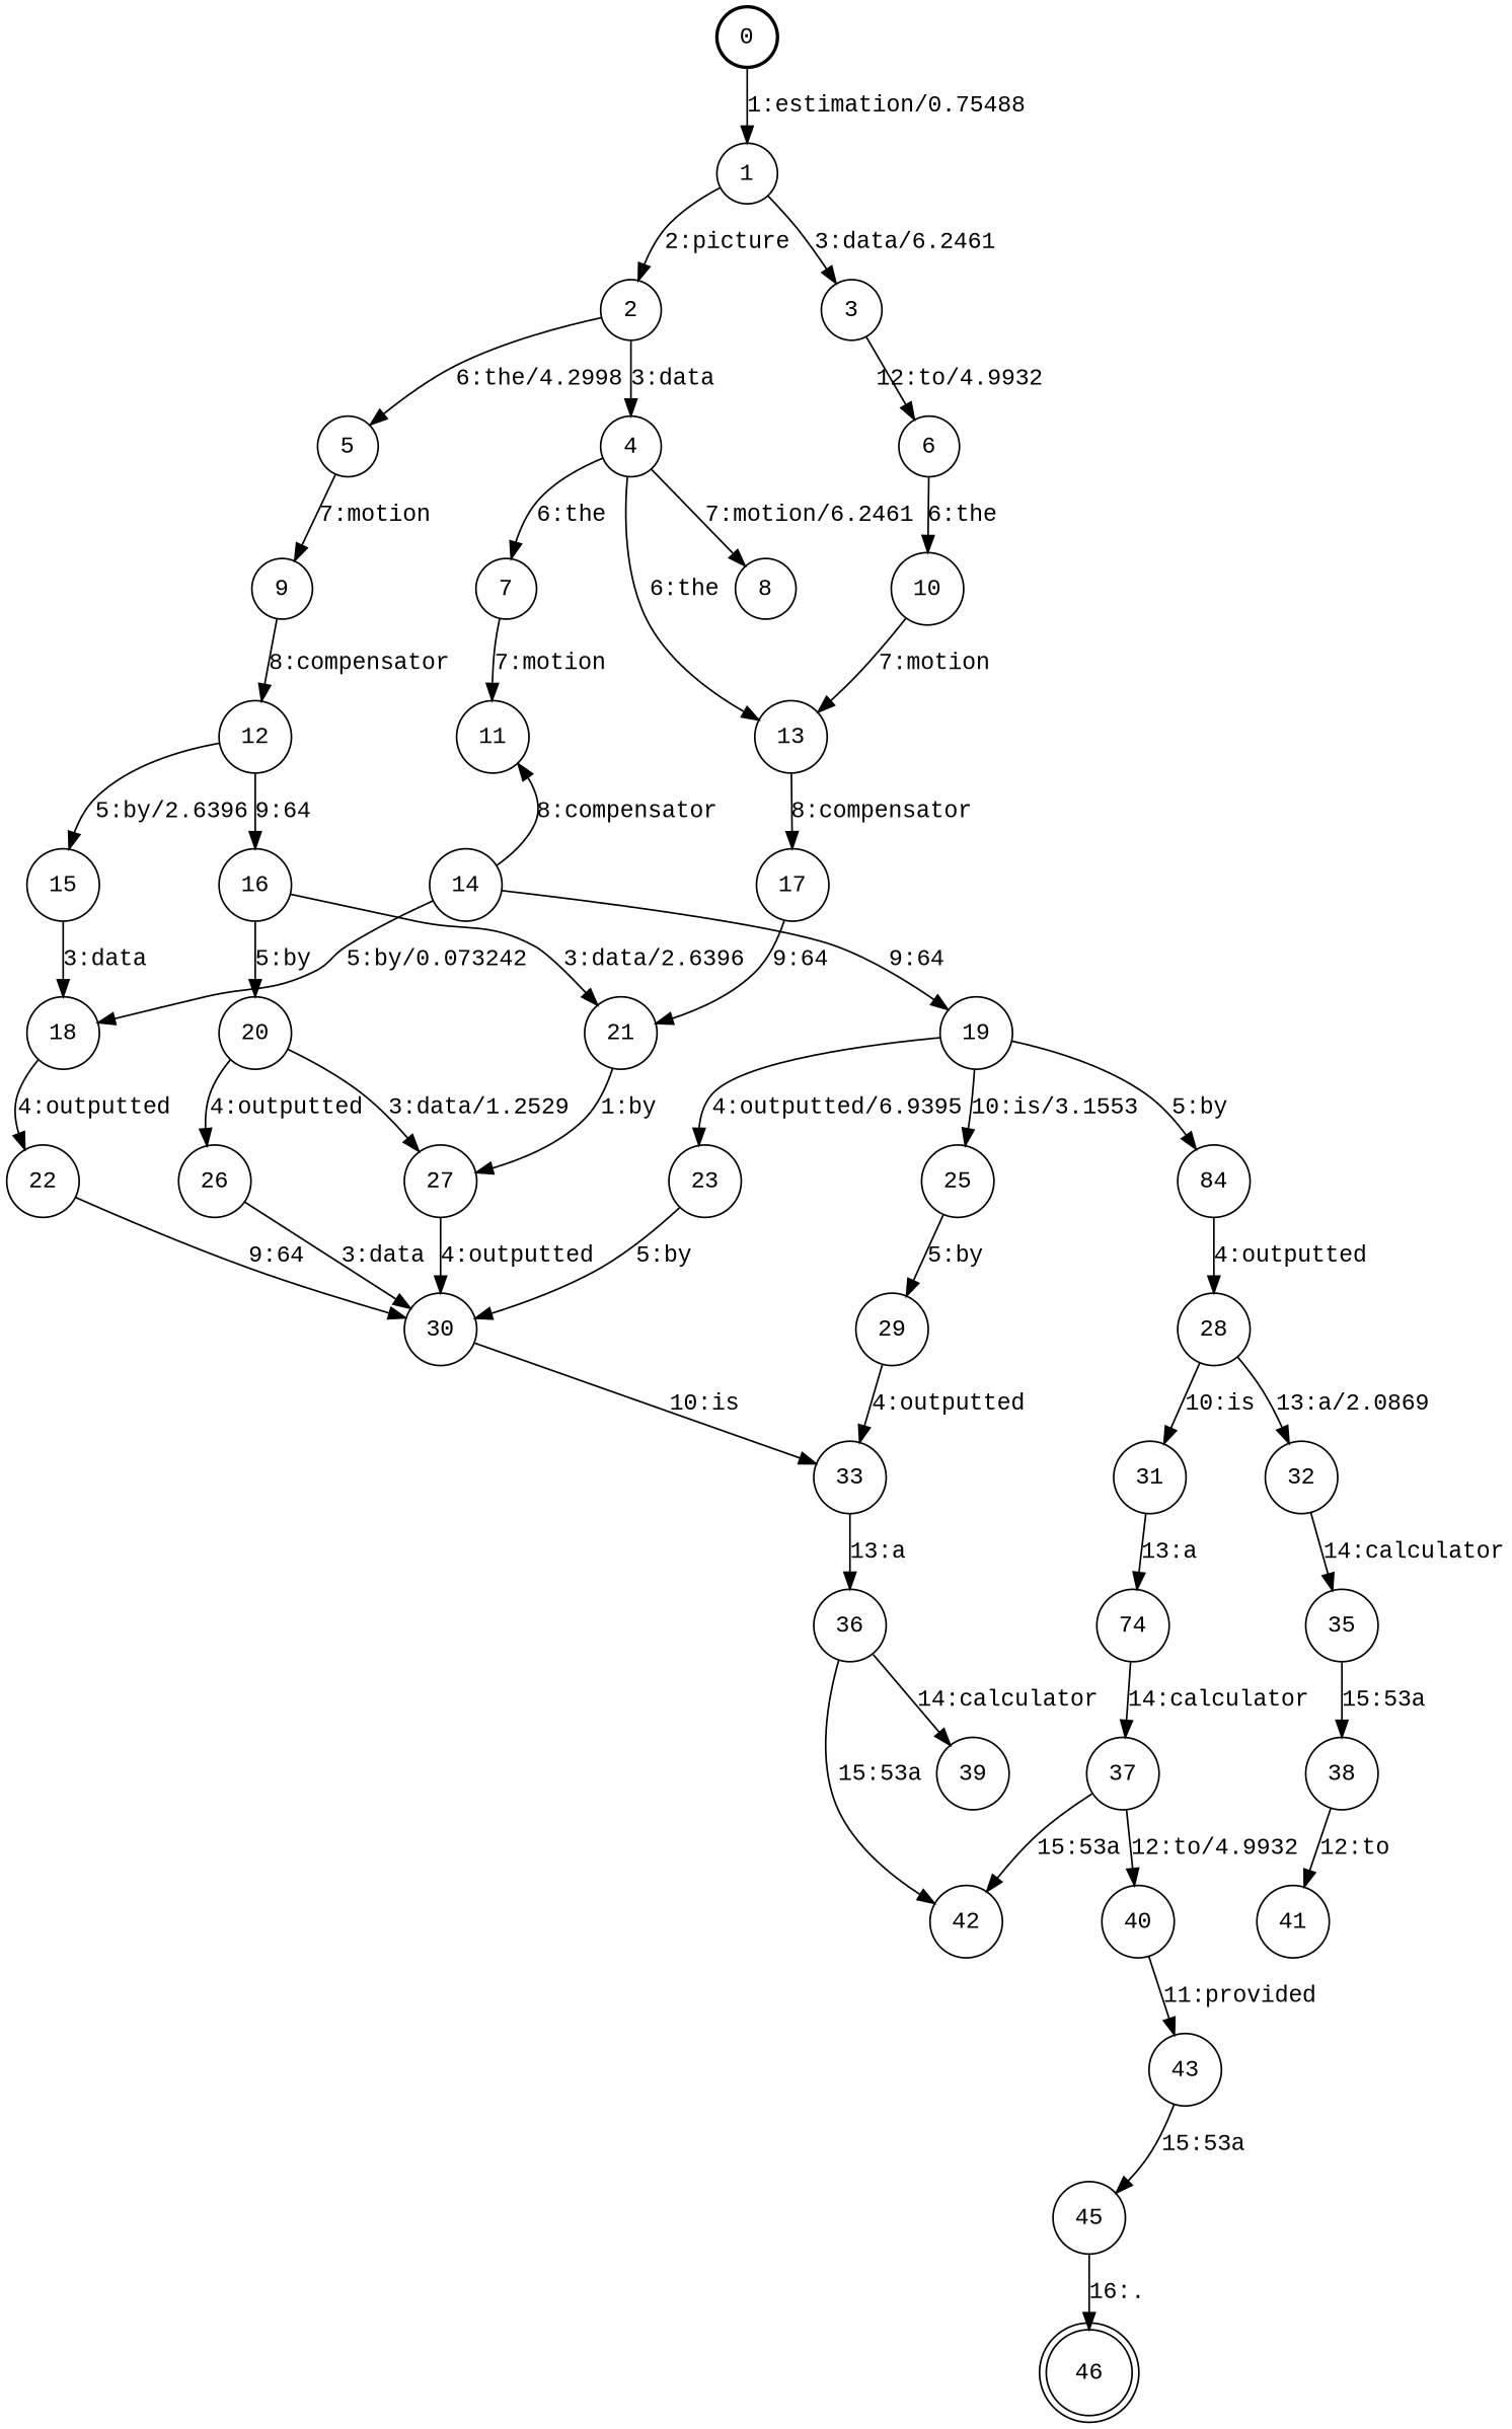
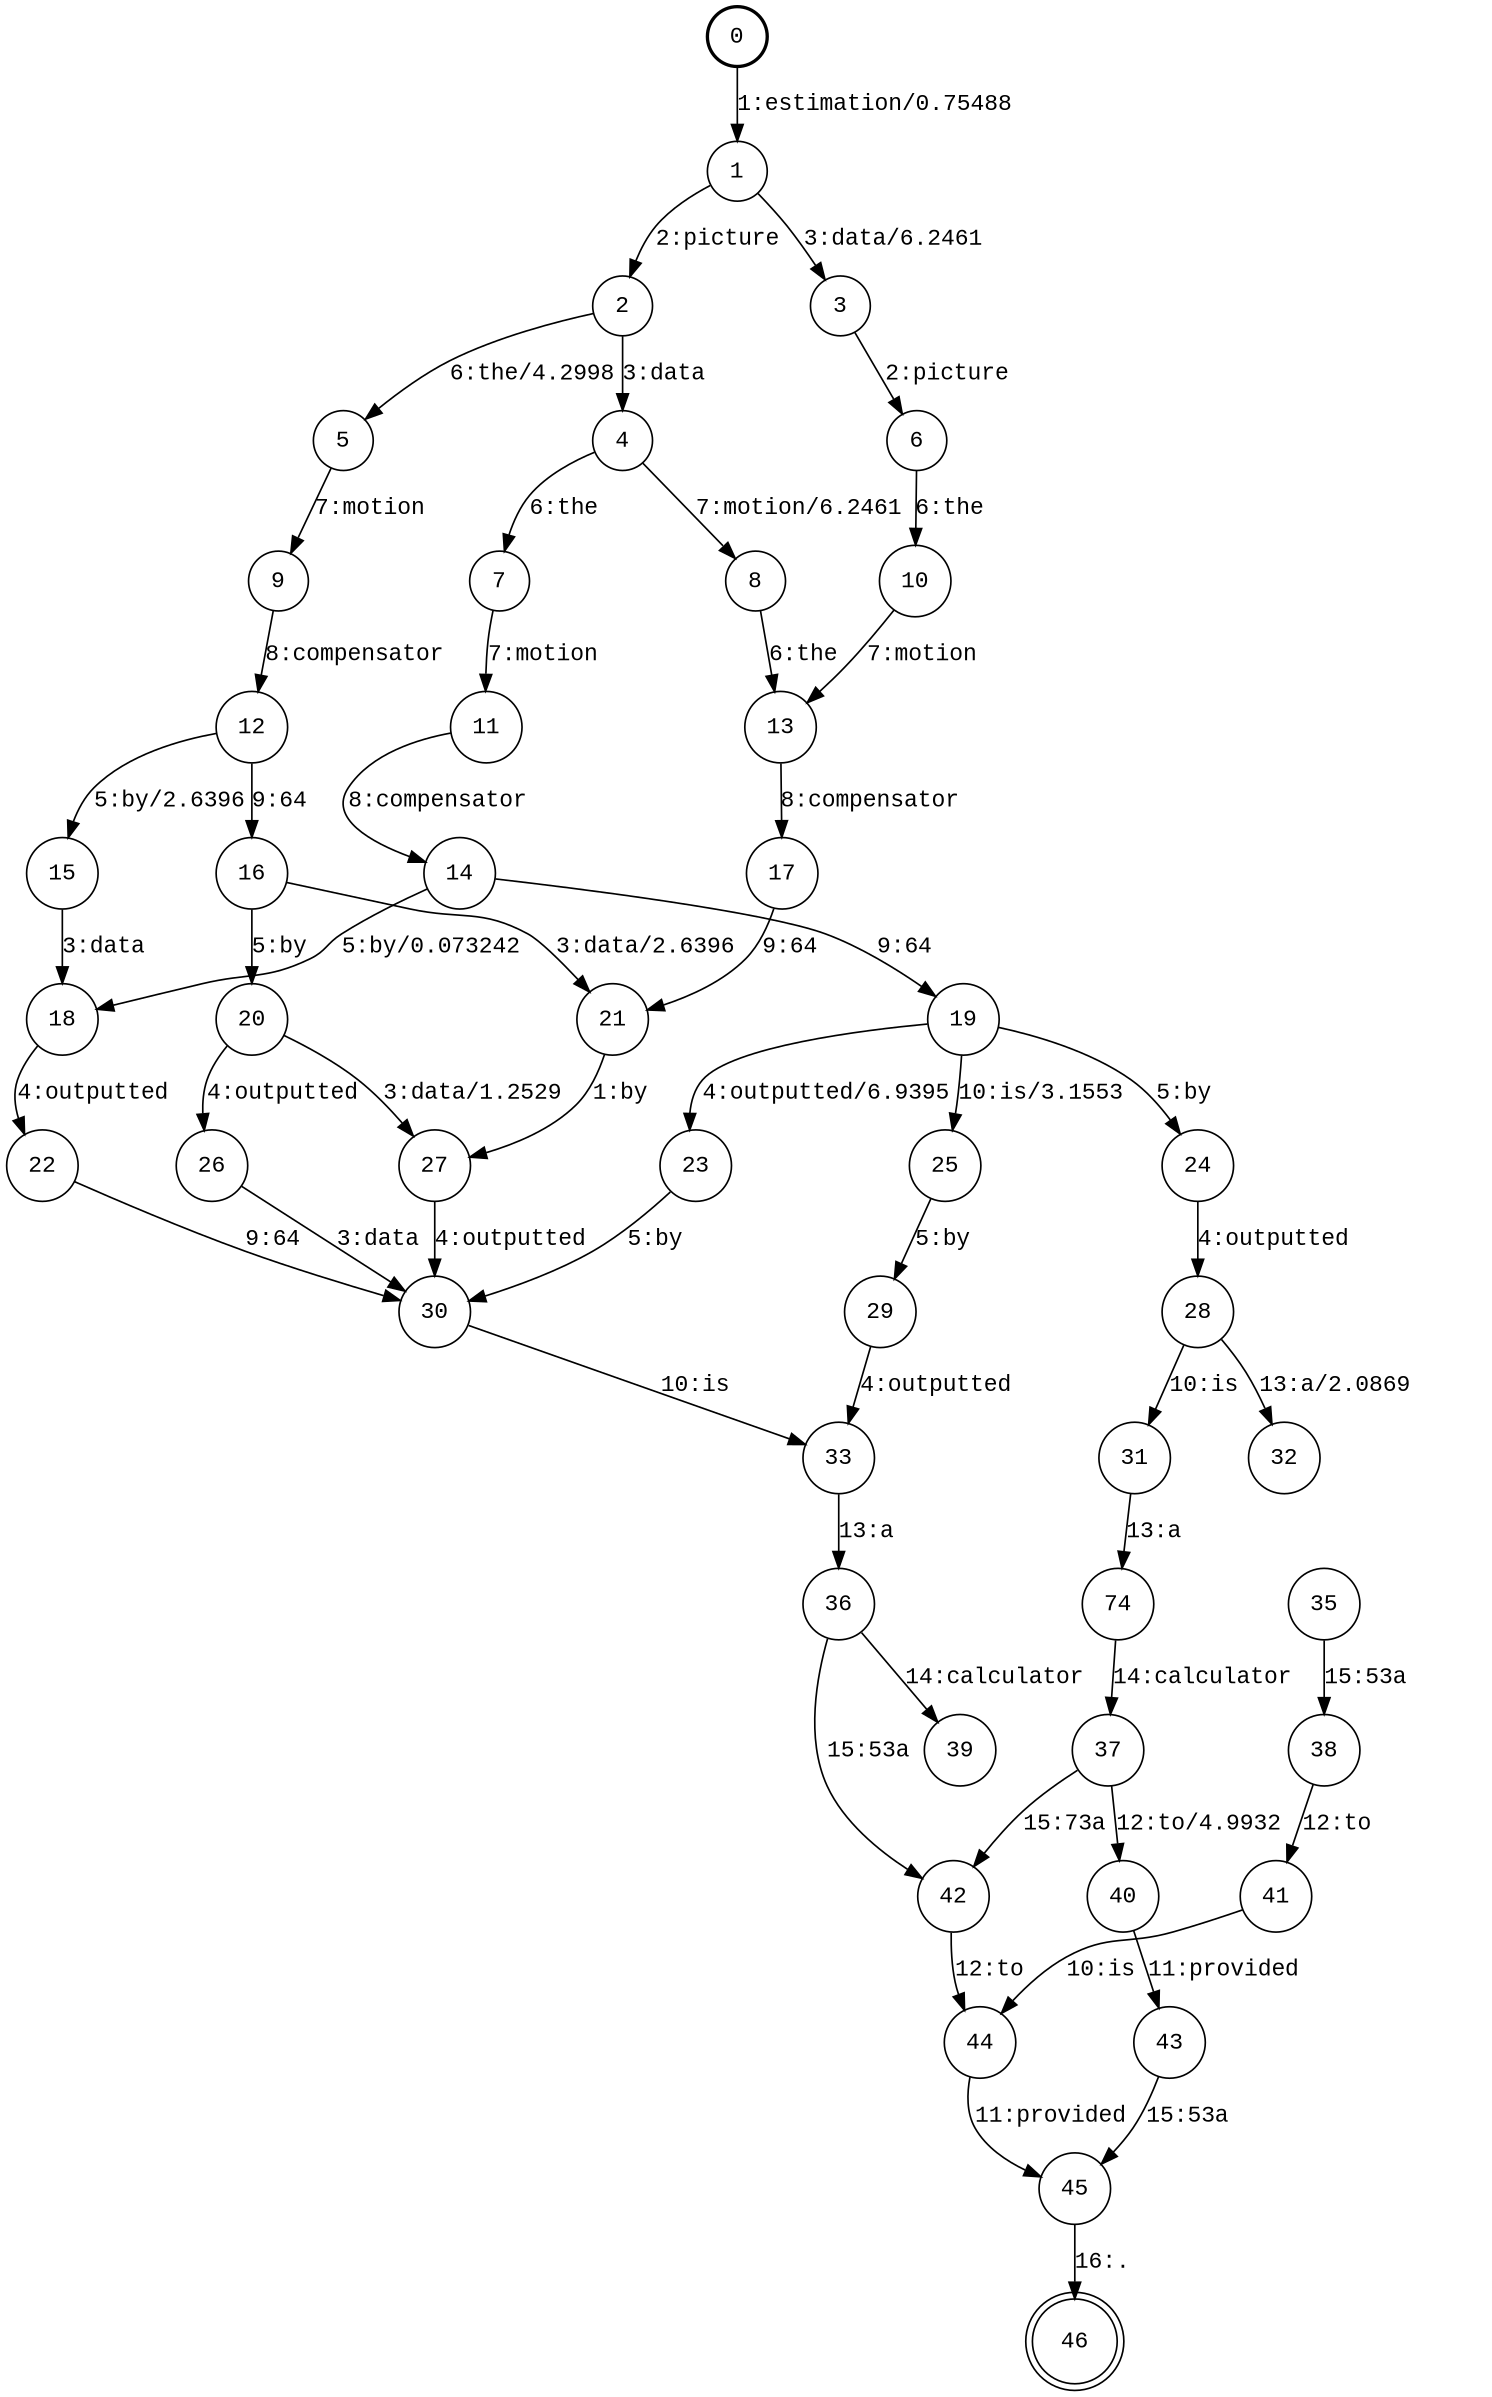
  digraph {
    fontname="Liberation Mono"
    nodesep=0.25
    rankdir=TB
    ranksep=0.4
    node [fontname="Liberation Mono" fontsize=14 shape=circle style=solid]
    edge [fontname="Liberation Mono" fontsize=14]
    n1 [label=0 style=bold]
    n2 [label=1]
    n3 [label=2]
    n4 [label=3]
    n5 [label=4]
    n6 [label=5]
    n7 [label=6]
    n8 [label=7]
    n9 [label=8]
    n10 [label=9]
    n11 [label=10]
    n12 [label=11]
    n13 [label=13]
    n14 [label=12]
    n15 [label=14]
    n16 [label=17]
    n17 [label=15]
    n18 [label=16]
    n19 [label=18]
    n20 [label=19]
    n21 [label=21]
    n22 [label=20]
    n23 [label=22]
    n24 [label=23]
-   n25 [label=84]
+   n25 [label=24]
    n26 [label=25]
    n27 [label=27]
    n28 [label=26]
    n29 [label=30]
    n30 [label=28]
    n31 [label=29]
    n32 [label=33]
    n33 [label=31]
    n34 [label=32]
    n35 [label=36]
    n36 [label=74]
    n37 [label=35]
    n38 [label=37]
    n39 [label=38]
    n40 [label=39]
    n41 [label=42]
    n42 [label=40]
    n43 [label=41]
    n44 [label=43]
+   n45 [label=44]
    n46 [label=45]
    n47 [label=46 shape=doublecircle]
    n1 -> n2 [label="1:estimation/0.75488"]
    n2 -> n3 [label="2:picture"]
    n2 -> n4 [label="3:data/6.2461"]
    n3 -> n5 [label="3:data"]
    n3 -> n6 [label="6:the/4.2998"]
-   n4 -> n7 [label="12:to/4.9932"]
+   n4 -> n7 [label="2:picture"]
    n5 -> n8 [label="6:the"]
    n5 -> n9 [label="7:motion/6.2461"]
    n6 -> n10 [label="7:motion"]
    n7 -> n11 [label="6:the"]
    n8 -> n12 [label="7:motion"]
-   n5 -> n13 [label="6:the"]
+   n9 -> n13 [label="6:the"]
    n10 -> n14 [label="8:compensator"]
    n11 -> n13 [label="7:motion"]
-   n15 -> n12 [label="8:compensator"]
+   n12 -> n15 [label="8:compensator"]
    n13 -> n16 [label="8:compensator"]
    n14 -> n17 [label="5:by/2.6396"]
    n14 -> n18 [label="9:64"]
    n15 -> n19 [label="5:by/0.073242"]
    n15 -> n20 [label="9:64"]
    n16 -> n21 [label="9:64"]
    n17 -> n19 [label="3:data"]
    n18 -> n21 [label="3:data/2.6396"]
    n18 -> n22 [label="5:by"]
    n19 -> n23 [label="4:outputted"]
    n20 -> n24 [label="4:outputted/6.9395"]
    n20 -> n25 [label="5:by"]
    n20 -> n26 [label="10:is/3.1553"]
    n21 -> n27 [label="1:by"]
    n22 -> n27 [label="3:data/1.2529"]
    n22 -> n28 [label="4:outputted"]
    n23 -> n29 [label="9:64"]
    n24 -> n29 [label="5:by"]
    n25 -> n30 [label="4:outputted"]
    n26 -> n31 [label="5:by"]
    n27 -> n29 [label="4:outputted"]
    n28 -> n29 [label="3:data"]
    n29 -> n32 [label="10:is"]
    n30 -> n33 [label="10:is"]
    n30 -> n34 [label="13:a/2.0869"]
    n31 -> n32 [label="4:outputted"]
    n32 -> n35 [label="13:a"]
    n33 -> n36 [label="13:a"]
-   n34 -> n37 [label="14:calculator"]
    n35 -> n40 [label="14:calculator"]
    n35 -> n41 [label="15:53a"]
    n36 -> n38 [label="14:calculator"]
    n37 -> n39 [label="15:53a"]
-   n38 -> n41 [label="15:53a"]
+   n38 -> n41 [label="15:73a"]
    n38 -> n42 [label="12:to/4.9932"]
    n39 -> n43 [label="12:to"]
+   n41 -> n45 [label="12:to"]
    n42 -> n44 [label="11:provided"]
+   n43 -> n45 [label="10:is"]
    n44 -> n46 [label="15:53a"]
+   n45 -> n46 [label="11:provided"]
    n46 -> n47 [label="16:."]
  }
